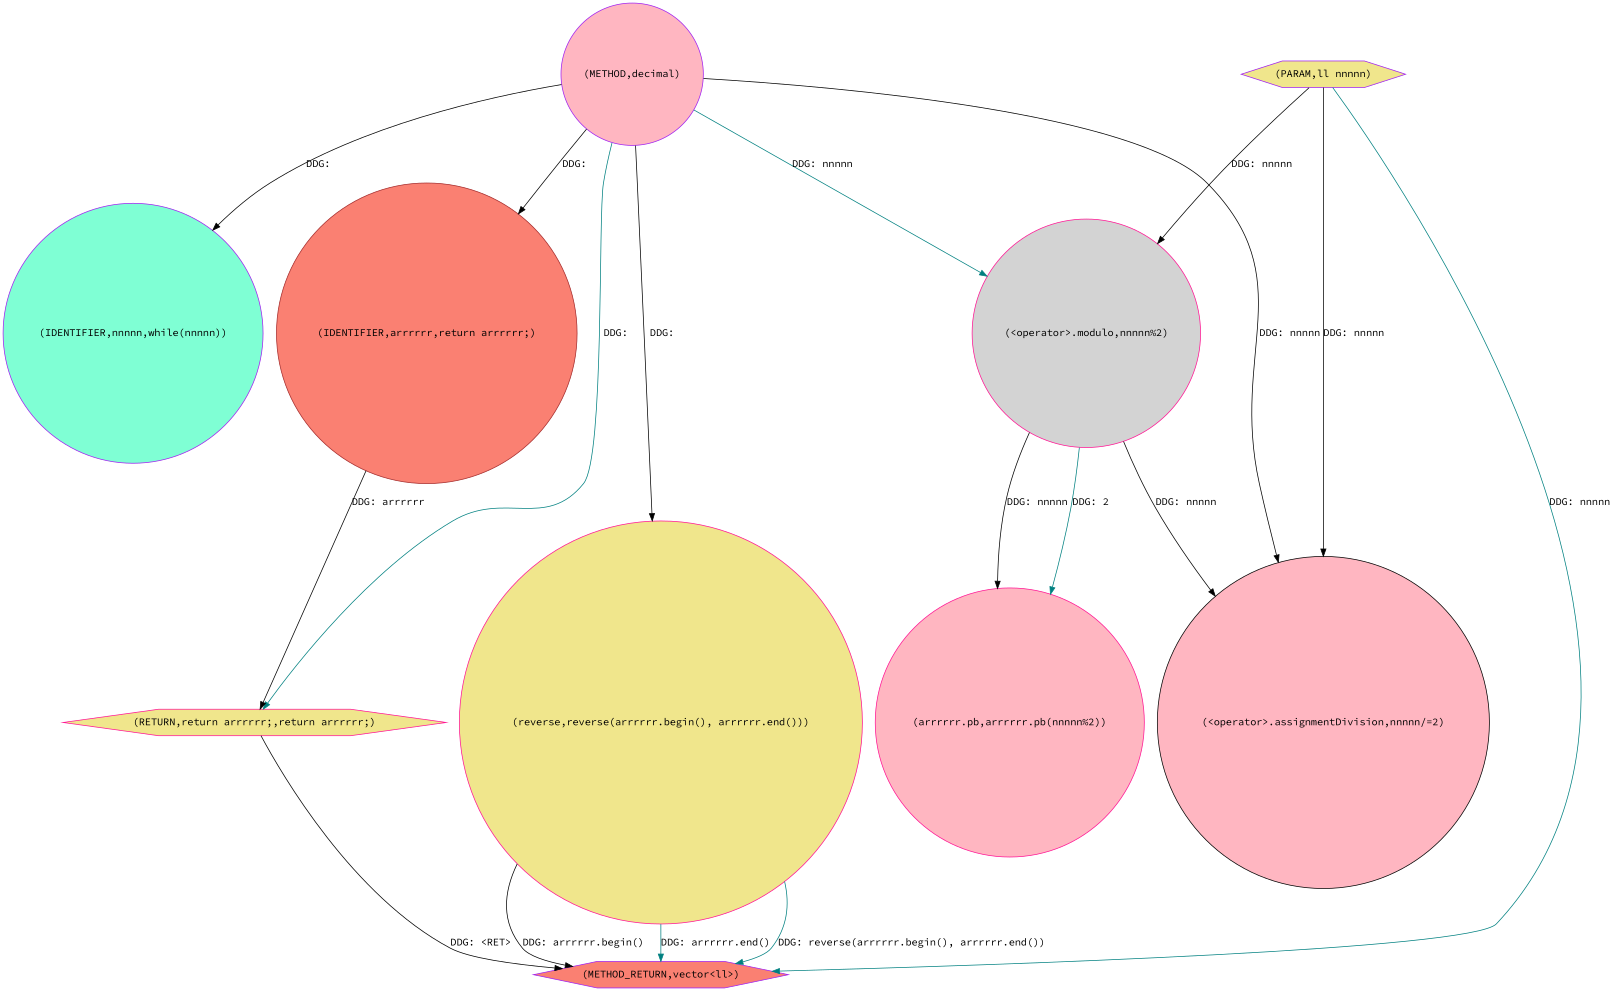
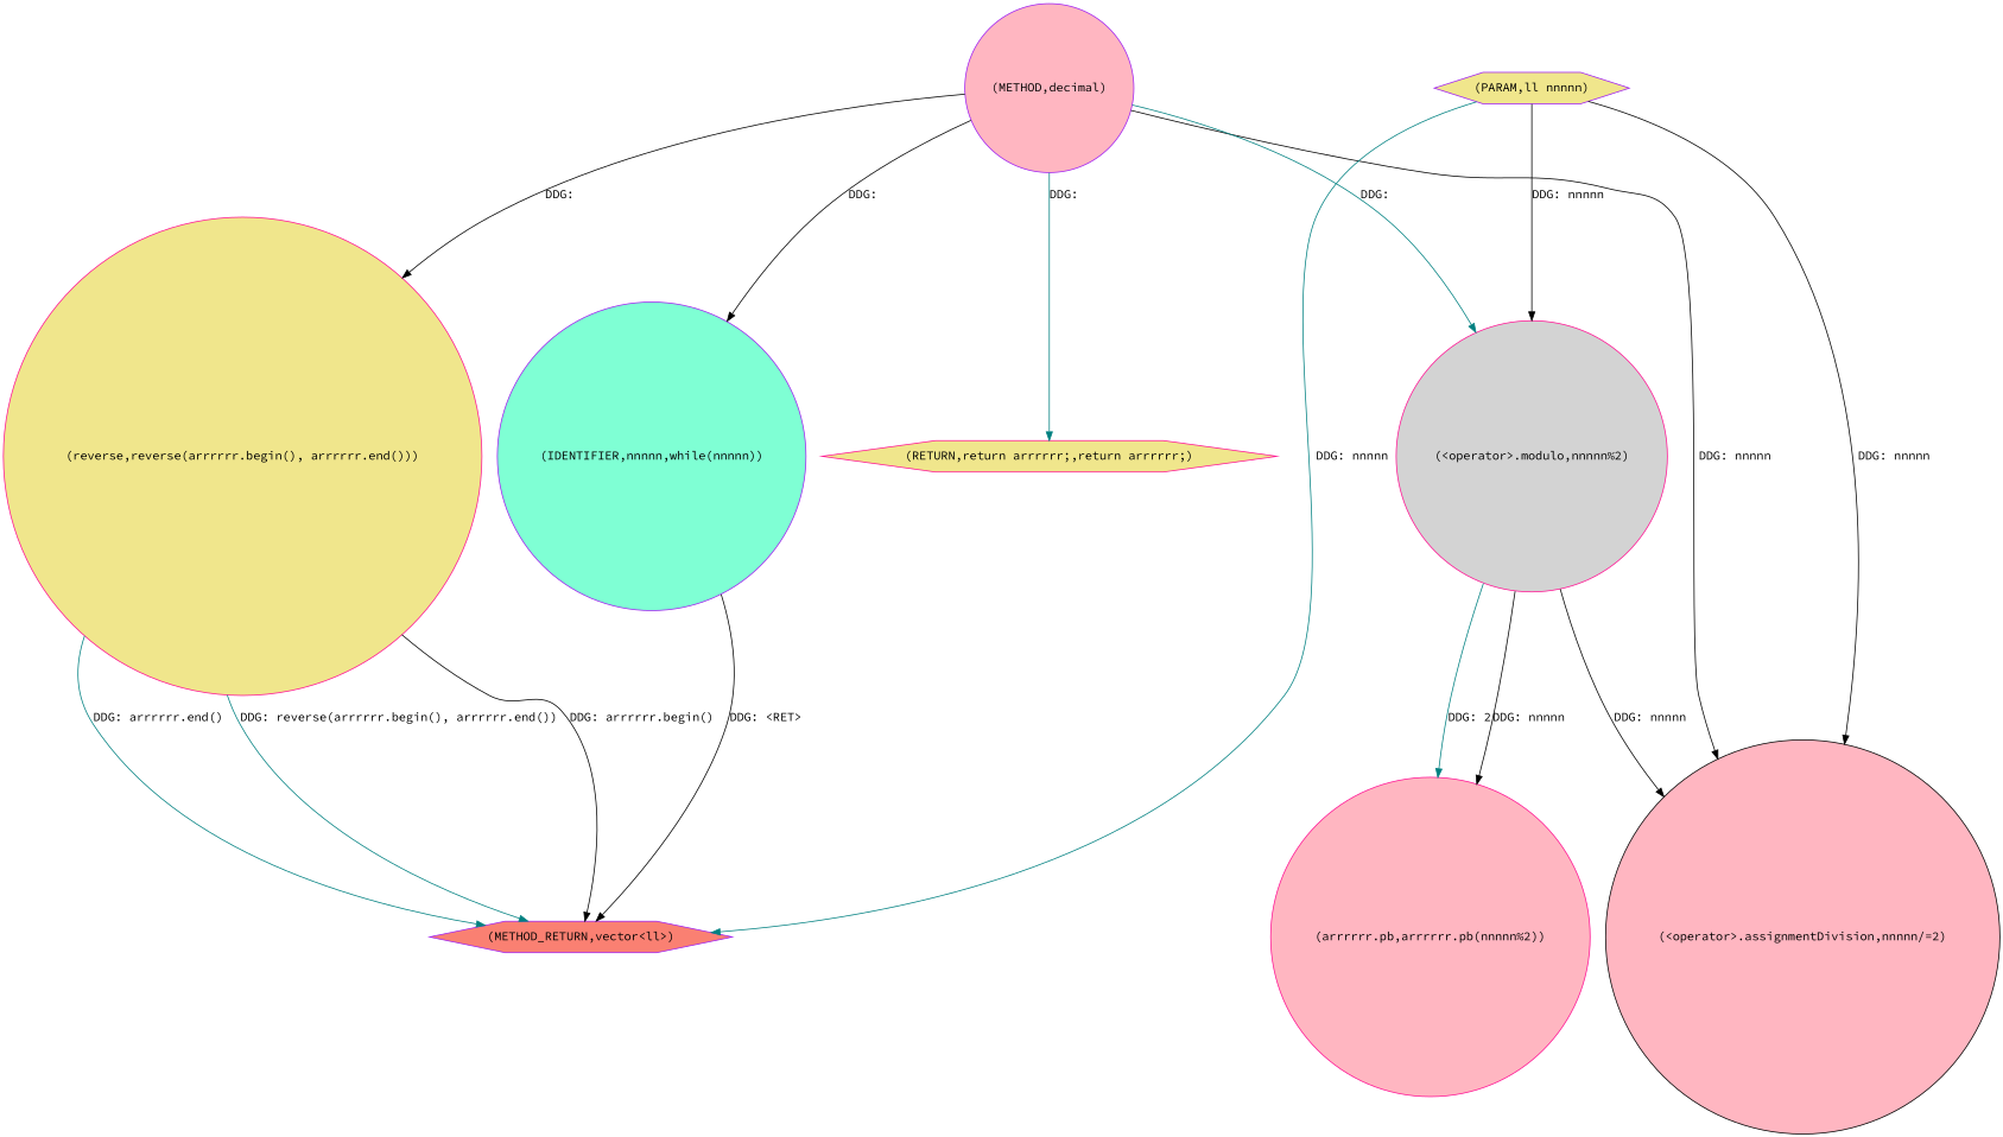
  digraph {
    fontname="Source Code Pro"
    node [color=purple fillcolor=lightpink fontname="Source Code Pro" shape=circle style=filled]
    edge [color=black fontname="Source Code Pro"]
    n1 [label="(METHOD,decimal)"]
    n2 [color=deeppink fillcolor=khaki label="(reverse,reverse(arrrrrr.begin(), arrrrrr.end()))"]
    n3 [color=deeppink fillcolor=khaki label="(RETURN,return arrrrrr;,return arrrrrr;)" shape=hexagon]
    n4 [fillcolor=aquamarine label="(IDENTIFIER,nnnnn,while(nnnnn))"]
-   n5 [color=brown fillcolor=salmon label="(IDENTIFIER,arrrrrr,return arrrrrr;)"]
    n6 [color=black label="(<operator>.assignmentDivision,nnnnn/=2)"]
    n7 [color=deeppink fillcolor=lightgrey label="(<operator>.modulo,nnnnn%2)"]
    n8 [fillcolor=khaki label="(PARAM,ll nnnnn)" shape=hexagon]
    n9 [fillcolor=salmon label="(METHOD_RETURN,vector<ll>)" shape=hexagon]
    n10 [color=deeppink label="(arrrrrr.pb,arrrrrr.pb(nnnnn%2))"]
    n1 -> n2 [label="DDG: "]
    n1 -> n3 [color=teal label="DDG: "]
    n1 -> n4 [label="DDG: "]
-   n1 -> n5 [label="DDG: "]
    n1 -> n6 [label="DDG: nnnnn"]
-   n1 -> n7 [color=teal label="DDG: nnnnn"]
+   n1 -> n7 [color=teal label="DDG: "]
    n2 -> n9 [label="DDG: arrrrrr.begin()"]
    n2 -> n9 [color=teal label="DDG: arrrrrr.end()"]
    n2 -> n9 [color=teal label="DDG: reverse(arrrrrr.begin(), arrrrrr.end())"]
-   n3 -> n9 [label="DDG: <RET>"]
-   n5 -> n3 [label="DDG: arrrrrr"]
+   n4 -> n9 [label="DDG: <RET>"]
    n7 -> n6 [label="DDG: nnnnn"]
    n7 -> n10 [color=teal label="DDG: 2"]
    n7 -> n10 [label="DDG: nnnnn"]
    n8 -> n6 [label="DDG: nnnnn"]
    n8 -> n7 [label="DDG: nnnnn"]
    n8 -> n9 [color=teal label="DDG: nnnnn"]
  }
